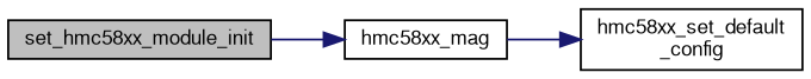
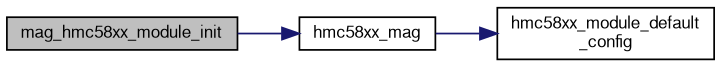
  digraph {
    rankdir=LR
    node [color=black fillcolor=white fontname=FreeSans fontsize=10 shape=record style=filled]
    edge [color=midnightblue fontname=FreeSans fontsize=10 labelfontname=FreeSans labelfontsize=10 style=solid]
-   n1 [fillcolor=grey75 fontcolor=black height=0.2 label=set_hmc58xx_module_init width=0.4]
+   n1 [fillcolor=grey75 fontcolor=black height=0.2 label=mag_hmc58xx_module_init width=0.4]
    n2 [height=0.2 label=hmc58xx_mag width=0.4]
-   n3 [height=0.2 label="hmc58xx_set_default\l_config" width=0.4]
+   n3 [height=0.2 label="hmc58xx_module_default\l_config" width=0.4]
    n1 -> n2
    n2 -> n3
  }
